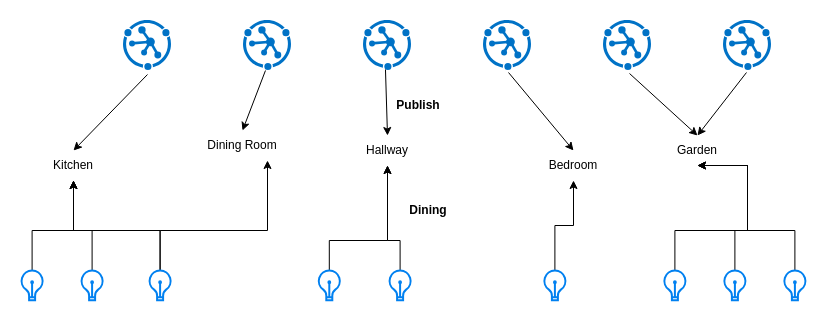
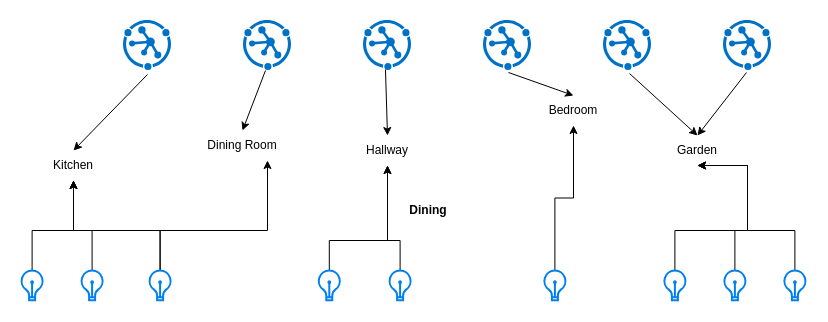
  <mxCell id="0" />
  <mxCell id="1" parent="0" />
  <mxCell id="2" value="" style="image;sketch=0;aspect=fixed;html=1;points=[];align=center;fontSize=12;image=img/lib/mscae/Device_Provisioning_Services.svg;" vertex="1" parent="1"><mxGeometry x="123" y="20" width="48" height="50" as="geometry" /></mxCell>
  <mxCell id="3" value="" style="image;sketch=0;aspect=fixed;html=1;points=[];align=center;fontSize=12;image=img/lib/mscae/Device_Provisioning_Services.svg;" vertex="1" parent="1"><mxGeometry x="243" y="20" width="48" height="50" as="geometry" /></mxCell>
  <mxCell id="4" value="" style="image;sketch=0;aspect=fixed;html=1;points=[];align=center;fontSize=12;image=img/lib/mscae/Device_Provisioning_Services.svg;" vertex="1" parent="1"><mxGeometry x="363" y="20" width="48" height="50" as="geometry" /></mxCell>
  <mxCell id="5" value="" style="image;sketch=0;aspect=fixed;html=1;points=[];align=center;fontSize=12;image=img/lib/mscae/Device_Provisioning_Services.svg;" vertex="1" parent="1"><mxGeometry x="483" y="20" width="48" height="50" as="geometry" /></mxCell>
  <mxCell id="6" value="Kitchen" style="text;html=1;align=center;verticalAlign=middle;whiteSpace=wrap;rounded=0;" vertex="1" parent="1"><mxGeometry x="43" y="150" width="60" height="30" as="geometry" /></mxCell>
  <mxCell id="7" value="Dining Room" style="text;html=1;align=center;verticalAlign=middle;whiteSpace=wrap;rounded=0;" vertex="1" parent="1"><mxGeometry x="200" y="130" width="84" height="30" as="geometry" /></mxCell>
  <mxCell id="8" value="Hallway" style="text;html=1;align=center;verticalAlign=middle;whiteSpace=wrap;rounded=0;" vertex="1" parent="1"><mxGeometry x="345" y="135" width="84" height="30" as="geometry" /></mxCell>
- <mxCell id="9" value="Bedroom" style="text;html=1;align=center;verticalAlign=middle;whiteSpace=wrap;rounded=0;" vertex="1" parent="1"><mxGeometry x="531" y="150" width="84" height="30" as="geometry" /></mxCell>
+ <mxCell id="9" value="Bedroom" style="text;html=1;align=center;verticalAlign=middle;whiteSpace=wrap;rounded=0;" vertex="1" parent="1"><mxGeometry x="531" y="95" width="84" height="30" as="geometry" /></mxCell>
  <mxCell id="10" value="" style="image;sketch=0;aspect=fixed;html=1;points=[];align=center;fontSize=12;image=img/lib/mscae/Device_Provisioning_Services.svg;" vertex="1" parent="1"><mxGeometry x="603" y="20" width="48" height="50" as="geometry" /></mxCell>
  <mxCell id="11" value="" style="image;sketch=0;aspect=fixed;html=1;points=[];align=center;fontSize=12;image=img/lib/mscae/Device_Provisioning_Services.svg;" vertex="1" parent="1"><mxGeometry x="723" y="20" width="48" height="50" as="geometry" /></mxCell>
  <mxCell id="12" value="Garden" style="text;html=1;align=center;verticalAlign=middle;whiteSpace=wrap;rounded=0;" vertex="1" parent="1"><mxGeometry x="655" y="135" width="84" height="30" as="geometry" /></mxCell>
  <mxCell id="13" value="" style="endArrow=classic;html=1;rounded=0;entryX=0.5;entryY=0;entryDx=0;entryDy=0;exitX=0.5;exitY=1.08;exitDx=0;exitDy=0;exitPerimeter=0;" edge="1" parent="1" source="2" target="6"><mxGeometry width="50" height="50" relative="1" as="geometry"><mxPoint x="403" y="90" as="sourcePoint" /><mxPoint x="453" y="40" as="targetPoint" /></mxGeometry></mxCell>
  <mxCell id="14" value="" style="endArrow=classic;html=1;rounded=0;entryX=0.5;entryY=0;entryDx=0;entryDy=0;exitX=0.458;exitY=1;exitDx=0;exitDy=0;exitPerimeter=0;" edge="1" parent="1" source="3" target="7"><mxGeometry width="50" height="50" relative="1" as="geometry"><mxPoint x="403" y="90" as="sourcePoint" /><mxPoint x="453" y="40" as="targetPoint" /></mxGeometry></mxCell>
  <mxCell id="15" value="" style="endArrow=classic;html=1;rounded=0;entryX=0.5;entryY=0;entryDx=0;entryDy=0;exitX=0.458;exitY=0.98;exitDx=0;exitDy=0;exitPerimeter=0;" edge="1" parent="1" source="4" target="8"><mxGeometry width="50" height="50" relative="1" as="geometry"><mxPoint x="403" y="90" as="sourcePoint" /><mxPoint x="453" y="40" as="targetPoint" /></mxGeometry></mxCell>
  <mxCell id="16" value="" style="endArrow=classic;html=1;rounded=0;entryX=0.5;entryY=0;entryDx=0;entryDy=0;exitX=0.521;exitY=1.04;exitDx=0;exitDy=0;exitPerimeter=0;" edge="1" parent="1" source="5" target="9"><mxGeometry width="50" height="50" relative="1" as="geometry"><mxPoint x="403" y="90" as="sourcePoint" /><mxPoint x="453" y="40" as="targetPoint" /></mxGeometry></mxCell>
  <mxCell id="17" value="" style="endArrow=classic;html=1;rounded=0;entryX=0.5;entryY=0;entryDx=0;entryDy=0;exitX=0.542;exitY=1.06;exitDx=0;exitDy=0;exitPerimeter=0;" edge="1" parent="1" source="10" target="12"><mxGeometry width="50" height="50" relative="1" as="geometry"><mxPoint x="403" y="90" as="sourcePoint" /><mxPoint x="453" y="40" as="targetPoint" /></mxGeometry></mxCell>
  <mxCell id="18" value="" style="endArrow=classic;html=1;rounded=0;entryX=0.5;entryY=0;entryDx=0;entryDy=0;exitX=0.479;exitY=1.04;exitDx=0;exitDy=0;exitPerimeter=0;" edge="1" parent="1" source="11" target="12"><mxGeometry width="50" height="50" relative="1" as="geometry"><mxPoint x="403" y="90" as="sourcePoint" /><mxPoint x="453" y="40" as="targetPoint" /></mxGeometry></mxCell>
  <mxCell id="19" style="edgeStyle=orthogonalEdgeStyle;rounded=0;orthogonalLoop=1;jettySize=auto;html=1;entryX=0.5;entryY=1;entryDx=0;entryDy=0;" edge="1" parent="1" source="20" target="6"><mxGeometry relative="1" as="geometry"><Array as="points"><mxPoint x="32" y="230" /><mxPoint x="73" y="230" /></Array></mxGeometry></mxCell>
  <mxCell id="20" value="" style="html=1;verticalLabelPosition=bottom;align=center;labelBackgroundColor=#ffffff;verticalAlign=top;strokeWidth=2;strokeColor=#0080F0;shadow=0;dashed=0;shape=mxgraph.ios7.icons.lightbulb;" vertex="1" parent="1"><mxGeometry x="20.2" y="270" width="22.8" height="29.7" as="geometry" /></mxCell>
  <mxCell id="21" style="edgeStyle=orthogonalEdgeStyle;rounded=0;orthogonalLoop=1;jettySize=auto;html=1;entryX=0.5;entryY=1;entryDx=0;entryDy=0;" edge="1" parent="1" source="22" target="6"><mxGeometry relative="1" as="geometry"><Array as="points"><mxPoint x="92" y="230" /><mxPoint x="73" y="230" /></Array></mxGeometry></mxCell>
  <mxCell id="22" value="" style="html=1;verticalLabelPosition=bottom;align=center;labelBackgroundColor=#ffffff;verticalAlign=top;strokeWidth=2;strokeColor=#0080F0;shadow=0;dashed=0;shape=mxgraph.ios7.icons.lightbulb;" vertex="1" parent="1"><mxGeometry x="80.2" y="270" width="22.8" height="29.7" as="geometry" /></mxCell>
  <mxCell id="23" style="edgeStyle=orthogonalEdgeStyle;rounded=0;orthogonalLoop=1;jettySize=auto;html=1;entryX=0.5;entryY=1;entryDx=0;entryDy=0;" edge="1" parent="1" source="25" target="6"><mxGeometry relative="1" as="geometry"><Array as="points"><mxPoint x="160" y="230" /><mxPoint x="73" y="230" /></Array></mxGeometry></mxCell>
  <mxCell id="24" style="edgeStyle=orthogonalEdgeStyle;rounded=0;orthogonalLoop=1;jettySize=auto;html=1;" edge="1" parent="1" source="25" target="7"><mxGeometry relative="1" as="geometry"><Array as="points"><mxPoint x="160" y="230" /><mxPoint x="267" y="230" /></Array></mxGeometry></mxCell>
  <mxCell id="25" value="" style="html=1;verticalLabelPosition=bottom;align=center;labelBackgroundColor=#ffffff;verticalAlign=top;strokeWidth=2;strokeColor=#0080F0;shadow=0;dashed=0;shape=mxgraph.ios7.icons.lightbulb;" vertex="1" parent="1"><mxGeometry x="148.2" y="270" width="22.8" height="29.7" as="geometry" /></mxCell>
  <mxCell id="26" style="edgeStyle=orthogonalEdgeStyle;rounded=0;orthogonalLoop=1;jettySize=auto;html=1;" edge="1" parent="1" source="27" target="8"><mxGeometry relative="1" as="geometry"><Array as="points"><mxPoint x="329" y="240" /><mxPoint x="387" y="240" /></Array></mxGeometry></mxCell>
  <mxCell id="27" value="" style="html=1;verticalLabelPosition=bottom;align=center;labelBackgroundColor=#ffffff;verticalAlign=top;strokeWidth=2;strokeColor=#0080F0;shadow=0;dashed=0;shape=mxgraph.ios7.icons.lightbulb;" vertex="1" parent="1"><mxGeometry x="317.4" y="270" width="22.8" height="29.7" as="geometry" /></mxCell>
  <mxCell id="28" style="edgeStyle=orthogonalEdgeStyle;rounded=0;orthogonalLoop=1;jettySize=auto;html=1;entryX=0.5;entryY=1;entryDx=0;entryDy=0;" edge="1" parent="1" source="29" target="8"><mxGeometry relative="1" as="geometry"><Array as="points"><mxPoint x="400" y="240" /><mxPoint x="387" y="240" /></Array></mxGeometry></mxCell>
  <mxCell id="29" value="" style="html=1;verticalLabelPosition=bottom;align=center;labelBackgroundColor=#ffffff;verticalAlign=top;strokeWidth=2;strokeColor=#0080F0;shadow=0;dashed=0;shape=mxgraph.ios7.icons.lightbulb;" vertex="1" parent="1"><mxGeometry x="388.2" y="270" width="22.8" height="29.7" as="geometry" /></mxCell>
- <mxCell id="30" value="&lt;b&gt;Publish&lt;/b&gt;" style="text;html=1;align=center;verticalAlign=middle;whiteSpace=wrap;rounded=0;" vertex="1" parent="1"><mxGeometry x="388.2" y="90" width="60" height="30" as="geometry" /></mxCell>
  <mxCell id="31" value="&lt;b&gt;Dining&lt;/b&gt;" style="text;html=1;align=center;verticalAlign=middle;whiteSpace=wrap;rounded=0;" vertex="1" parent="1"><mxGeometry x="398" y="195" width="60" height="30" as="geometry" /></mxCell>
  <mxCell id="32" style="edgeStyle=orthogonalEdgeStyle;rounded=0;orthogonalLoop=1;jettySize=auto;html=1;entryX=0.5;entryY=1;entryDx=0;entryDy=0;" edge="1" parent="1" source="33" target="9"><mxGeometry relative="1" as="geometry" /></mxCell>
  <mxCell id="33" value="" style="html=1;verticalLabelPosition=bottom;align=center;labelBackgroundColor=#ffffff;verticalAlign=top;strokeWidth=2;strokeColor=#0080F0;shadow=0;dashed=0;shape=mxgraph.ios7.icons.lightbulb;" vertex="1" parent="1"><mxGeometry x="543" y="270" width="22.8" height="29.7" as="geometry" /></mxCell>
  <mxCell id="34" style="edgeStyle=orthogonalEdgeStyle;rounded=0;orthogonalLoop=1;jettySize=auto;html=1;entryX=0.5;entryY=1;entryDx=0;entryDy=0;" edge="1" parent="1" source="35" target="12"><mxGeometry relative="1" as="geometry"><Array as="points"><mxPoint x="674" y="230" /><mxPoint x="747" y="230" /></Array></mxGeometry></mxCell>
  <mxCell id="35" value="" style="html=1;verticalLabelPosition=bottom;align=center;labelBackgroundColor=#ffffff;verticalAlign=top;strokeWidth=2;strokeColor=#0080F0;shadow=0;dashed=0;shape=mxgraph.ios7.icons.lightbulb;" vertex="1" parent="1"><mxGeometry x="663" y="270" width="22.8" height="29.7" as="geometry" /></mxCell>
  <mxCell id="36" style="edgeStyle=orthogonalEdgeStyle;rounded=0;orthogonalLoop=1;jettySize=auto;html=1;entryX=0.5;entryY=1;entryDx=0;entryDy=0;" edge="1" parent="1" source="37" target="12"><mxGeometry relative="1" as="geometry"><Array as="points"><mxPoint x="734" y="230" /><mxPoint x="747" y="230" /></Array></mxGeometry></mxCell>
  <mxCell id="37" value="" style="html=1;verticalLabelPosition=bottom;align=center;labelBackgroundColor=#ffffff;verticalAlign=top;strokeWidth=2;strokeColor=#0080F0;shadow=0;dashed=0;shape=mxgraph.ios7.icons.lightbulb;" vertex="1" parent="1"><mxGeometry x="723" y="270" width="22.8" height="29.7" as="geometry" /></mxCell>
  <mxCell id="38" style="edgeStyle=orthogonalEdgeStyle;rounded=0;orthogonalLoop=1;jettySize=auto;html=1;entryX=0.5;entryY=1;entryDx=0;entryDy=0;" edge="1" parent="1" source="39" target="12"><mxGeometry relative="1" as="geometry"><Array as="points"><mxPoint x="794" y="230" /><mxPoint x="747" y="230" /></Array></mxGeometry></mxCell>
  <mxCell id="39" value="" style="html=1;verticalLabelPosition=bottom;align=center;labelBackgroundColor=#ffffff;verticalAlign=top;strokeWidth=2;strokeColor=#0080F0;shadow=0;dashed=0;shape=mxgraph.ios7.icons.lightbulb;" vertex="1" parent="1"><mxGeometry x="783" y="270" width="22.8" height="29.7" as="geometry" /></mxCell>
